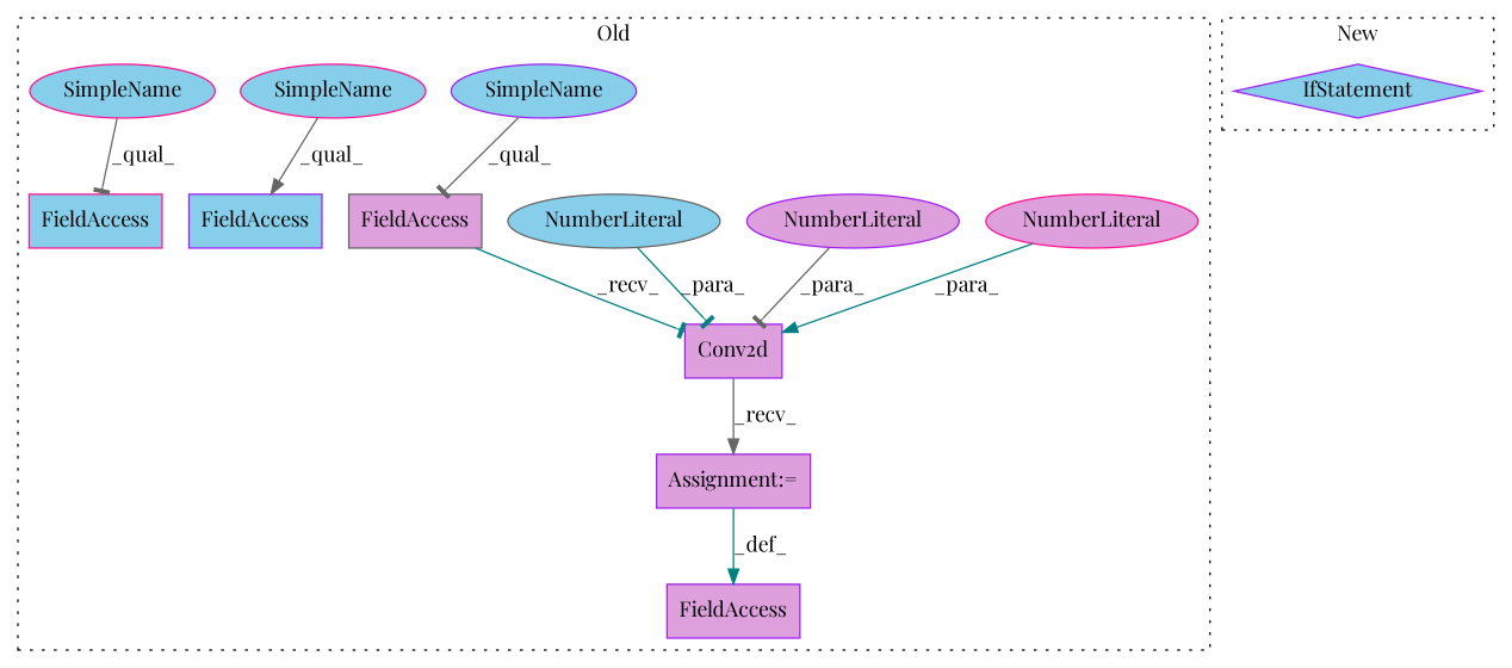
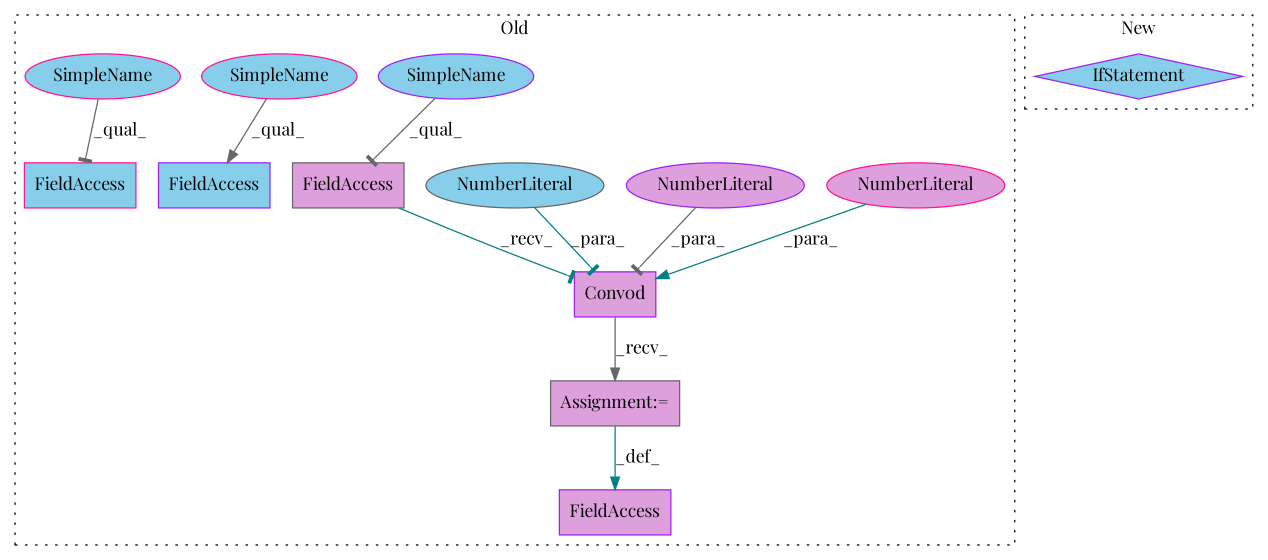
  digraph {
    fontname="Playfair Display"
    node [a=22 color=purple fillcolor=skyblue fontname="Playfair Display" l=1 s=3470 shape=box style=filled]
    edge [arrowhead=tee color=gray40 fontname="Playfair Display"]
-   n1 [a=32 fillcolor=plum l="7,1" label=Conv2d s="3479,3507"]
-   n2 [a=7 fillcolor=plum label="Assignment:=" s=3449]
+   n1 [a=32 fillcolor=plum l="7,1" label=Conv0d s="3479,3507"]
+   n2 [a=7 color=gray40 fillcolor=plum label="Assignment:=" s=3449]
    n3 [a=34 color=deeppink fillcolor=plum label=NumberLiteral s=3506 shape=ellipse]
    n4 [color=gray40 fillcolor=plum l=8 label=FieldAccess]
    n5 [color=deeppink l=8 label=FieldAccess s=3754]
    n6 [fillcolor=plum l=9 label=FieldAccess s=3440]
    n7 [l=8 label=FieldAccess s=3653]
    n8 [a=34 fillcolor=plum l=2 label=NumberLiteral s=3501 shape=ellipse]
    n9 [a=34 color=gray40 label=NumberLiteral s=3504 shape=ellipse]
    n10 [a=42 l=5 label=SimpleName shape=ellipse]
    n11 [a=42 color=deeppink l=5 label=SimpleName s=3653 shape=ellipse]
    n12 [a=42 color=deeppink l=5 label=SimpleName s=3754 shape=ellipse]
    n13 [a=25 l="4,2" label=IfStatement s="1979,1987" shape=diamond]
    subgraph cluster_1 {
      label=Old
      style=dotted
      n1
      n2
      n3
      n4
      n5
      n6
      n7
      n8
      n9
      n10
      n11
      n12
    }
    subgraph cluster_2 {
      label=New
      style=dotted
      n13
    }
    n1 -> n2 [arrowhead=normal label=_recv_]
    n2 -> n6 [arrowhead=normal color=teal label=_def_]
    n3 -> n1 [arrowhead=normal color=teal label=_para_]
    n4 -> n1 [color=teal label=_recv_]
    n8 -> n1 [label=_para_]
    n9 -> n1 [color=teal label=_para_]
    n10 -> n4 [label=_qual_]
    n11 -> n7 [arrowhead=normal label=_qual_]
    n12 -> n5 [label=_qual_]
  }
